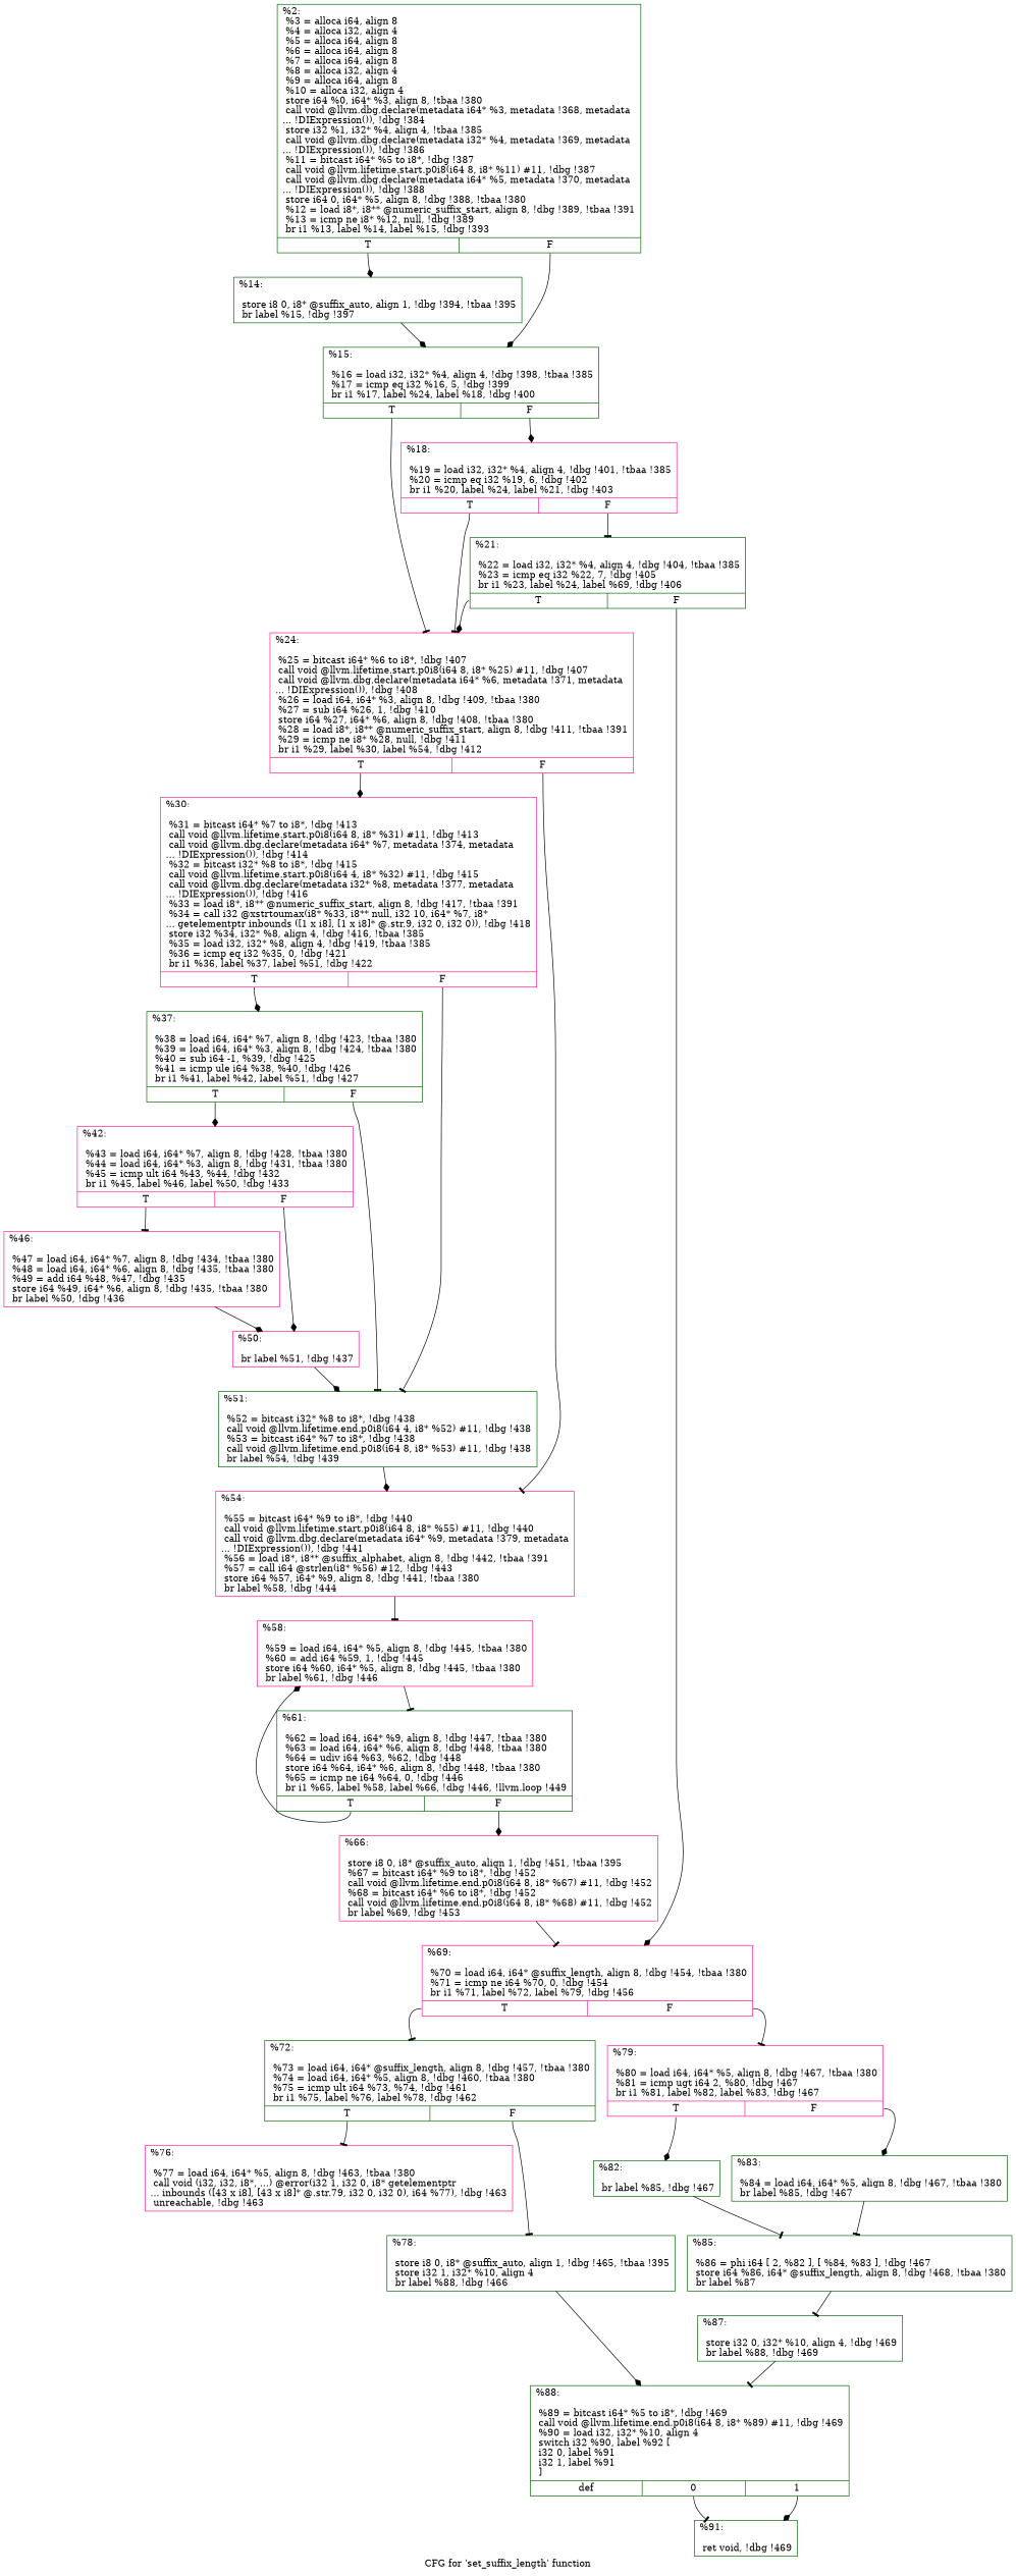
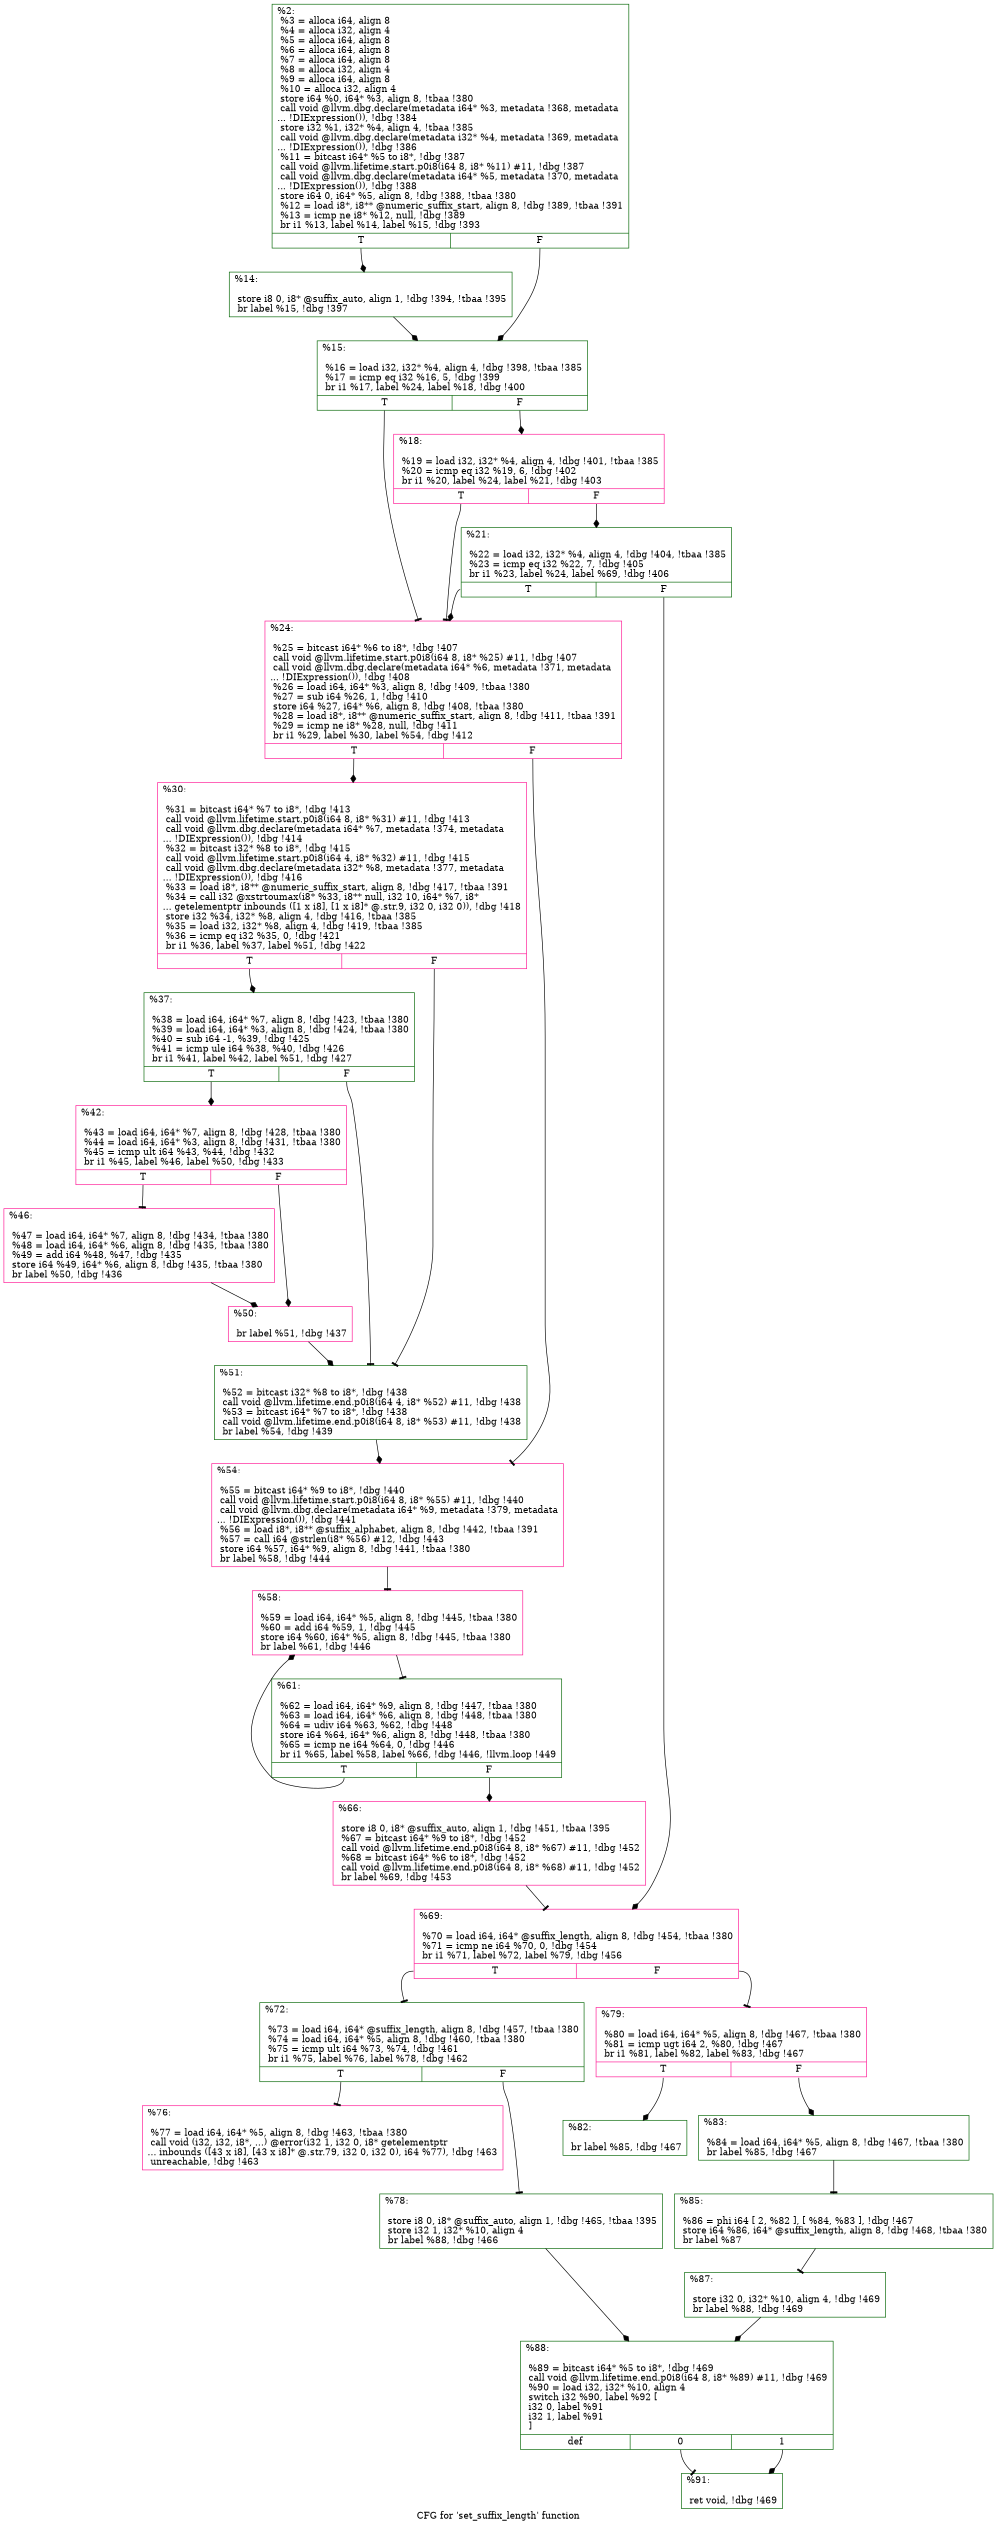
  digraph {
    label="CFG for 'set_suffix_length' function"
    node [color=darkgreen shape=record]
    edge [arrowhead=diamond tailport=s0]
    n1 [label="{%2:\l  %3 = alloca i64, align 8\l  %4 = alloca i32, align 4\l  %5 = alloca i64, align 8\l  %6 = alloca i64, align 8\l  %7 = alloca i64, align 8\l  %8 = alloca i32, align 4\l  %9 = alloca i64, align 8\l  %10 = alloca i32, align 4\l  store i64 %0, i64* %3, align 8, !tbaa !380\l  call void @llvm.dbg.declare(metadata i64* %3, metadata !368, metadata\l... !DIExpression()), !dbg !384\l  store i32 %1, i32* %4, align 4, !tbaa !385\l  call void @llvm.dbg.declare(metadata i32* %4, metadata !369, metadata\l... !DIExpression()), !dbg !386\l  %11 = bitcast i64* %5 to i8*, !dbg !387\l  call void @llvm.lifetime.start.p0i8(i64 8, i8* %11) #11, !dbg !387\l  call void @llvm.dbg.declare(metadata i64* %5, metadata !370, metadata\l... !DIExpression()), !dbg !388\l  store i64 0, i64* %5, align 8, !dbg !388, !tbaa !380\l  %12 = load i8*, i8** @numeric_suffix_start, align 8, !dbg !389, !tbaa !391\l  %13 = icmp ne i8* %12, null, !dbg !389\l  br i1 %13, label %14, label %15, !dbg !393\l|{<s0>T|<s1>F}}"]
    n2 [label="{%14:\l\l  store i8 0, i8* @suffix_auto, align 1, !dbg !394, !tbaa !395\l  br label %15, !dbg !397\l}"]
    n3 [label="{%15:\l\l  %16 = load i32, i32* %4, align 4, !dbg !398, !tbaa !385\l  %17 = icmp eq i32 %16, 5, !dbg !399\l  br i1 %17, label %24, label %18, !dbg !400\l|{<s0>T|<s1>F}}"]
    n4 [color=deeppink label="{%24:\l\l  %25 = bitcast i64* %6 to i8*, !dbg !407\l  call void @llvm.lifetime.start.p0i8(i64 8, i8* %25) #11, !dbg !407\l  call void @llvm.dbg.declare(metadata i64* %6, metadata !371, metadata\l... !DIExpression()), !dbg !408\l  %26 = load i64, i64* %3, align 8, !dbg !409, !tbaa !380\l  %27 = sub i64 %26, 1, !dbg !410\l  store i64 %27, i64* %6, align 8, !dbg !408, !tbaa !380\l  %28 = load i8*, i8** @numeric_suffix_start, align 8, !dbg !411, !tbaa !391\l  %29 = icmp ne i8* %28, null, !dbg !411\l  br i1 %29, label %30, label %54, !dbg !412\l|{<s0>T|<s1>F}}"]
    n5 [color=deeppink label="{%18:\l\l  %19 = load i32, i32* %4, align 4, !dbg !401, !tbaa !385\l  %20 = icmp eq i32 %19, 6, !dbg !402\l  br i1 %20, label %24, label %21, !dbg !403\l|{<s0>T|<s1>F}}"]
    n6 [color=deeppink label="{%30:\l\l  %31 = bitcast i64* %7 to i8*, !dbg !413\l  call void @llvm.lifetime.start.p0i8(i64 8, i8* %31) #11, !dbg !413\l  call void @llvm.dbg.declare(metadata i64* %7, metadata !374, metadata\l... !DIExpression()), !dbg !414\l  %32 = bitcast i32* %8 to i8*, !dbg !415\l  call void @llvm.lifetime.start.p0i8(i64 4, i8* %32) #11, !dbg !415\l  call void @llvm.dbg.declare(metadata i32* %8, metadata !377, metadata\l... !DIExpression()), !dbg !416\l  %33 = load i8*, i8** @numeric_suffix_start, align 8, !dbg !417, !tbaa !391\l  %34 = call i32 @xstrtoumax(i8* %33, i8** null, i32 10, i64* %7, i8*\l... getelementptr inbounds ([1 x i8], [1 x i8]* @.str.9, i32 0, i32 0)), !dbg !418\l  store i32 %34, i32* %8, align 4, !dbg !416, !tbaa !385\l  %35 = load i32, i32* %8, align 4, !dbg !419, !tbaa !385\l  %36 = icmp eq i32 %35, 0, !dbg !421\l  br i1 %36, label %37, label %51, !dbg !422\l|{<s0>T|<s1>F}}"]
    n7 [color=deeppink label="{%54:\l\l  %55 = bitcast i64* %9 to i8*, !dbg !440\l  call void @llvm.lifetime.start.p0i8(i64 8, i8* %55) #11, !dbg !440\l  call void @llvm.dbg.declare(metadata i64* %9, metadata !379, metadata\l... !DIExpression()), !dbg !441\l  %56 = load i8*, i8** @suffix_alphabet, align 8, !dbg !442, !tbaa !391\l  %57 = call i64 @strlen(i8* %56) #12, !dbg !443\l  store i64 %57, i64* %9, align 8, !dbg !441, !tbaa !380\l  br label %58, !dbg !444\l}"]
    n8 [label="{%21:\l\l  %22 = load i32, i32* %4, align 4, !dbg !404, !tbaa !385\l  %23 = icmp eq i32 %22, 7, !dbg !405\l  br i1 %23, label %24, label %69, !dbg !406\l|{<s0>T|<s1>F}}"]
    n9 [label="{%37:\l\l  %38 = load i64, i64* %7, align 8, !dbg !423, !tbaa !380\l  %39 = load i64, i64* %3, align 8, !dbg !424, !tbaa !380\l  %40 = sub i64 -1, %39, !dbg !425\l  %41 = icmp ule i64 %38, %40, !dbg !426\l  br i1 %41, label %42, label %51, !dbg !427\l|{<s0>T|<s1>F}}"]
    n10 [label="{%51:\l\l  %52 = bitcast i32* %8 to i8*, !dbg !438\l  call void @llvm.lifetime.end.p0i8(i64 4, i8* %52) #11, !dbg !438\l  %53 = bitcast i64* %7 to i8*, !dbg !438\l  call void @llvm.lifetime.end.p0i8(i64 8, i8* %53) #11, !dbg !438\l  br label %54, !dbg !439\l}"]
    n11 [color=deeppink label="{%58:\l\l  %59 = load i64, i64* %5, align 8, !dbg !445, !tbaa !380\l  %60 = add i64 %59, 1, !dbg !445\l  store i64 %60, i64* %5, align 8, !dbg !445, !tbaa !380\l  br label %61, !dbg !446\l}"]
    n12 [color=deeppink label="{%69:\l\l  %70 = load i64, i64* @suffix_length, align 8, !dbg !454, !tbaa !380\l  %71 = icmp ne i64 %70, 0, !dbg !454\l  br i1 %71, label %72, label %79, !dbg !456\l|{<s0>T|<s1>F}}"]
    n13 [label="{%72:\l\l  %73 = load i64, i64* @suffix_length, align 8, !dbg !457, !tbaa !380\l  %74 = load i64, i64* %5, align 8, !dbg !460, !tbaa !380\l  %75 = icmp ult i64 %73, %74, !dbg !461\l  br i1 %75, label %76, label %78, !dbg !462\l|{<s0>T|<s1>F}}"]
    n14 [color=deeppink label="{%79:\l\l  %80 = load i64, i64* %5, align 8, !dbg !467, !tbaa !380\l  %81 = icmp ugt i64 2, %80, !dbg !467\l  br i1 %81, label %82, label %83, !dbg !467\l|{<s0>T|<s1>F}}"]
    n15 [color=deeppink label="{%76:\l\l  %77 = load i64, i64* %5, align 8, !dbg !463, !tbaa !380\l  call void (i32, i32, i8*, ...) @error(i32 1, i32 0, i8* getelementptr\l... inbounds ([43 x i8], [43 x i8]* @.str.79, i32 0, i32 0), i64 %77), !dbg !463\l  unreachable, !dbg !463\l}"]
    n16 [label="{%78:\l\l  store i8 0, i8* @suffix_auto, align 1, !dbg !465, !tbaa !395\l  store i32 1, i32* %10, align 4\l  br label %88, !dbg !466\l}"]
    n17 [label="{%82:\l\l  br label %85, !dbg !467\l}"]
    n18 [label="{%83:\l\l  %84 = load i64, i64* %5, align 8, !dbg !467, !tbaa !380\l  br label %85, !dbg !467\l}"]
    n19 [color=deeppink label="{%42:\l\l  %43 = load i64, i64* %7, align 8, !dbg !428, !tbaa !380\l  %44 = load i64, i64* %3, align 8, !dbg !431, !tbaa !380\l  %45 = icmp ult i64 %43, %44, !dbg !432\l  br i1 %45, label %46, label %50, !dbg !433\l|{<s0>T|<s1>F}}"]
    n20 [label="{%61:\l\l  %62 = load i64, i64* %9, align 8, !dbg !447, !tbaa !380\l  %63 = load i64, i64* %6, align 8, !dbg !448, !tbaa !380\l  %64 = udiv i64 %63, %62, !dbg !448\l  store i64 %64, i64* %6, align 8, !dbg !448, !tbaa !380\l  %65 = icmp ne i64 %64, 0, !dbg !446\l  br i1 %65, label %58, label %66, !dbg !446, !llvm.loop !449\l|{<s0>T|<s1>F}}"]
    n21 [color=deeppink label="{%46:\l\l  %47 = load i64, i64* %7, align 8, !dbg !434, !tbaa !380\l  %48 = load i64, i64* %6, align 8, !dbg !435, !tbaa !380\l  %49 = add i64 %48, %47, !dbg !435\l  store i64 %49, i64* %6, align 8, !dbg !435, !tbaa !380\l  br label %50, !dbg !436\l}"]
    n22 [color=deeppink label="{%50:\l\l  br label %51, !dbg !437\l}"]
    n23 [color=deeppink label="{%66:\l\l  store i8 0, i8* @suffix_auto, align 1, !dbg !451, !tbaa !395\l  %67 = bitcast i64* %9 to i8*, !dbg !452\l  call void @llvm.lifetime.end.p0i8(i64 8, i8* %67) #11, !dbg !452\l  %68 = bitcast i64* %6 to i8*, !dbg !452\l  call void @llvm.lifetime.end.p0i8(i64 8, i8* %68) #11, !dbg !452\l  br label %69, !dbg !453\l}"]
    n24 [label="{%88:\l\l  %89 = bitcast i64* %5 to i8*, !dbg !469\l  call void @llvm.lifetime.end.p0i8(i64 8, i8* %89) #11, !dbg !469\l  %90 = load i32, i32* %10, align 4\l  switch i32 %90, label %92 [\l    i32 0, label %91\l    i32 1, label %91\l  ]\l|{<s0>def|<s1>0|<s2>1}}"]
    n25 [label="{%85:\l\l  %86 = phi i64 [ 2, %82 ], [ %84, %83 ], !dbg !467\l  store i64 %86, i64* @suffix_length, align 8, !dbg !468, !tbaa !380\l  br label %87\l}"]
    n26 [label="{%91:\l\l  ret void, !dbg !469\l}"]
    n27 [label="{%87:\l\l  store i32 0, i32* %10, align 4, !dbg !469\l  br label %88, !dbg !469\l}"]
    n1 -> n2
    n1 -> n3 [tailport=s1]
    n2 -> n3
    n3 -> n4 [arrowhead=tee]
    n3 -> n5 [tailport=s1]
    n4 -> n6
    n4 -> n7 [arrowhead=tee tailport=s1]
    n5 -> n4 [arrowhead=tee]
-   n5 -> n8 [arrowhead=tee tailport=s1]
+   n5 -> n8 [tailport=s1]
    n6 -> n9
    n6 -> n10 [arrowhead=tee tailport=s1]
    n7 -> n11 [arrowhead=tee]
    n8 -> n4
    n8 -> n12 [tailport=s1]
    n9 -> n10 [arrowhead=tee tailport=s1]
    n9 -> n19
    n10 -> n7
    n11 -> n20 [arrowhead=tee]
    n12 -> n13 [arrowhead=tee]
    n12 -> n14 [arrowhead=tee tailport=s1]
    n13 -> n15 [arrowhead=tee]
    n13 -> n16 [arrowhead=tee tailport=s1]
    n14 -> n17
    n14 -> n18 [tailport=s1]
    n16 -> n24
-   n17 -> n25 [arrowhead=tee]
    n18 -> n25 [arrowhead=tee]
    n19 -> n21 [arrowhead=tee]
    n19 -> n22 [tailport=s1]
    n20 -> n11
    n20 -> n23 [tailport=s1]
    n21 -> n22
    n22 -> n10
    n23 -> n12 [arrowhead=tee]
    n24 -> n26 [arrowhead=tee tailport=s1]
    n24 -> n26 [tailport=s2]
    n25 -> n27 [arrowhead=tee]
-   n27 -> n24 [arrowhead=tee]
+   n27 -> n24
  }
